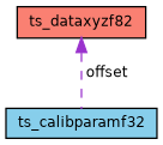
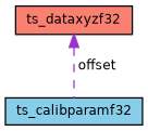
  digraph {
    node [color=black fontname=Helvetica fontsize=10 shape=record style=filled]
    n1 [fillcolor=skyblue fontcolor=black height=0.2 label=ts_calibparamf32 width=0.4]
-   n2 [fillcolor=salmon height=0.2 label=ts_dataxyzf82 width=0.4]
+   n2 [fillcolor=salmon height=0.2 label=ts_dataxyzf32 width=0.4]
    n2 -> n1 [color=darkorchid3 dir=back fontname=Helvetica fontsize=10 label=" offset" labelfontname=Helvetica labelfontsize=10 style=dashed]
  }
